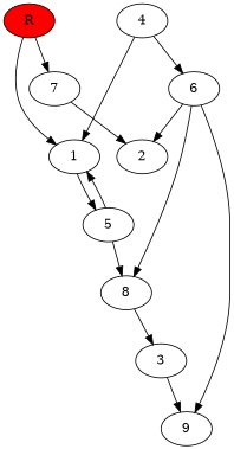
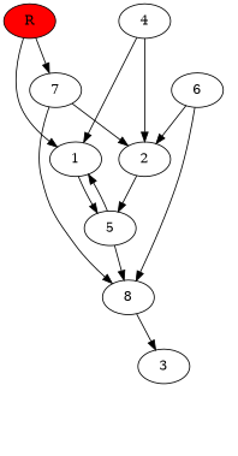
  digraph {
    1
    5
    8
    3
    2
-   9
    4
    6
    7
    R [fillcolor="#ff0000" style=filled]
    1 -> 5
    5 -> 1
    5 -> 8
    8 -> 3
-   3 -> 9
+   2 -> 5
    4 -> 1
-   4 -> 6
+   4 -> 2
    6 -> 8
    6 -> 2
-   6 -> 9
+   7 -> 8
    7 -> 2
    R -> 1
    R -> 7
  }
